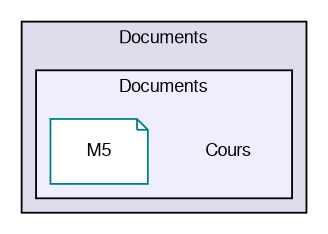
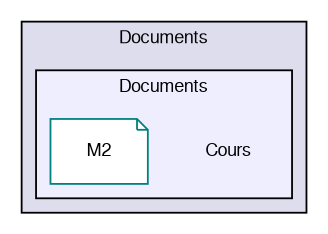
  digraph {
    compound=true
    node [fontname=FreeSans fontsize=10 color=teal]
    n1 [label=Cours shape=plaintext]
-   n2 [fillcolor=white label=M5 shape=note style=filled]
+   n2 [fillcolor=white label=M2 shape=note style=filled]
    subgraph cluster_1 {
      bgcolor="#ddddee"
      fontname=FreeSans
      fontsize=10
      label=Documents
      pencolor=black
      subgraph cluster_2 {
        bgcolor="#eeeeff"
        fontname=FreeSans
        fontsize=10
        pencolor=black
        n1
        n2
      }
    }
  }
